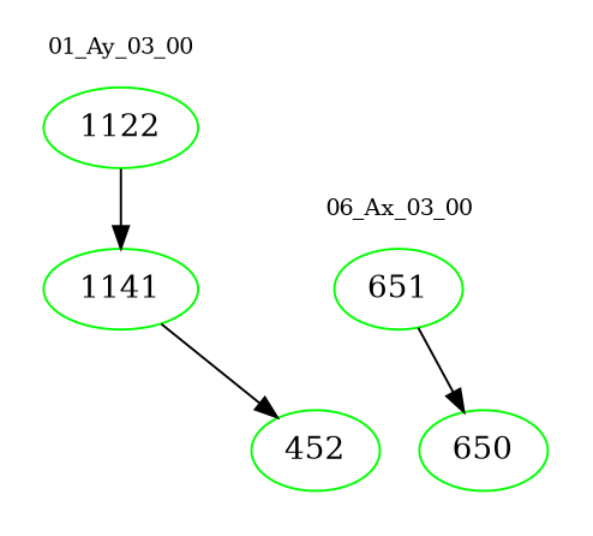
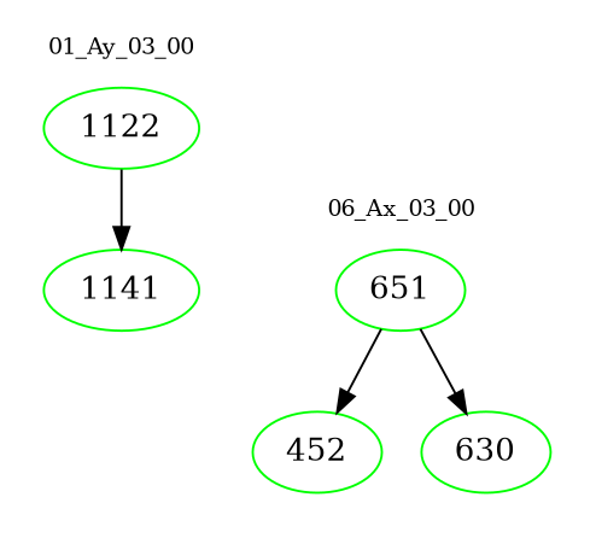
  digraph {
    node [color=green]
    edge [color=black]
    n1 [label=1122]
    n2 [label=1141]
    n3 [label=651]
-   n4 [label=650]
+   n4 [label=630]
    n5 [label=452]
    subgraph cluster_1 {
      color=white
      fontsize=10
      label="01_Ay_03_00"
      n1
      n2
    }
    subgraph cluster_2 {
      color=white
      fontsize=10
      label="06_Ax_03_00"
      n3
      n4
      n5
    }
    n1 -> n2
    n3 -> n4
-   n2 -> n5
+   n3 -> n5
  }
